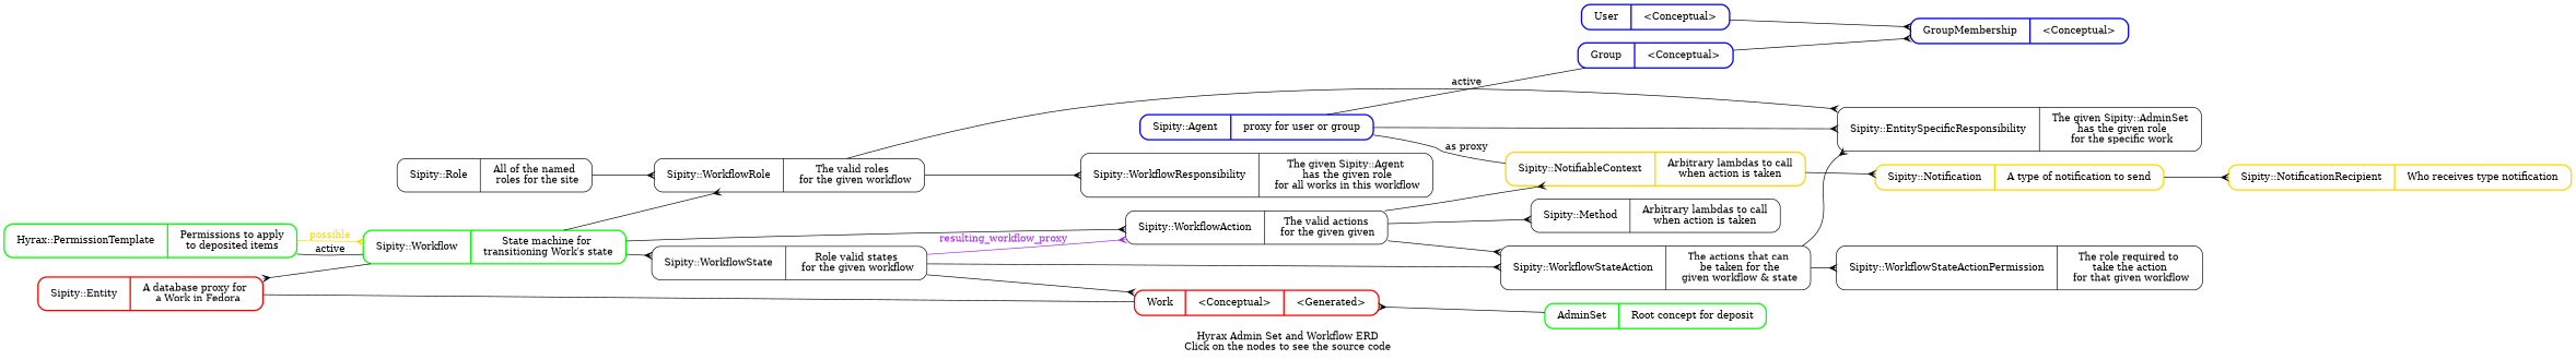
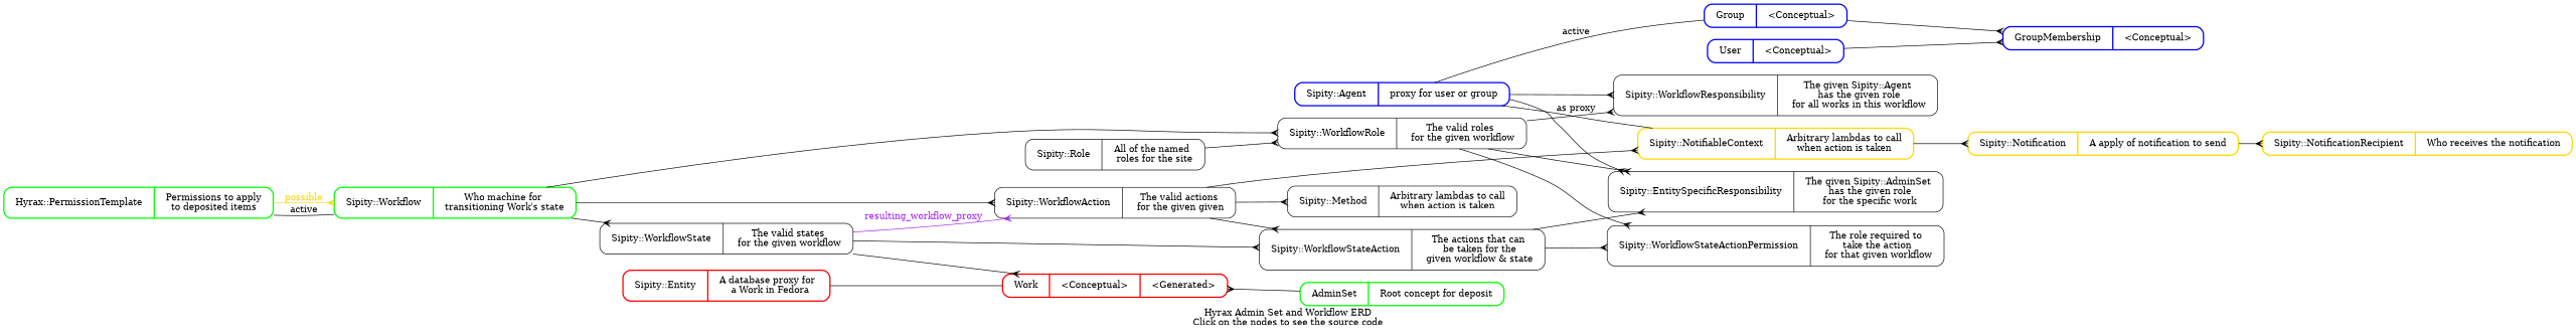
  digraph {
    compound=true
    label="Hyrax Admin Set and Workflow ERD\nClick on the nodes to see the source code"
    rankdir=LR
    splines=true
    node [margin="0.25, 0.125" penwidth=2 shape=Mrecord]
    edge [arrowhead=crow arrowtail=none dir=both]
    n1 [color=blue label="{ Sipity::Agent | proxy for user or group }"]
    n2 [color=blue label="{ User | \<Conceptual\> }"]
    n3 [color=blue label="{ Group | \<Conceptual\> }"]
    n4 [color=blue label="{ GroupMembership  | \<Conceptual\> }"]
    n5 [color=green label="{ AdminSet | Root concept for deposit }"]
    n6 [color=green label="{ Hyrax::PermissionTemplate | Permissions to apply\nto deposited items }"]
-   n7 [color=green label="{ Sipity::Workflow | State machine for \ntransitioning Work's state }"]
+   n7 [color=green label="{ Sipity::Workflow | Who machine for \ntransitioning Work's state }"]
    n8 [label="{ Sipity::EntitySpecificResponsibility | The given Sipity::AdminSet\n has the given role\n for the specific work }" penwidth=""]
    n9 [label="{ Sipity::WorkflowAction | The valid actions\n for the given given }" penwidth=""]
    n10 [label="{ Sipity::WorkflowResponsibility | The given Sipity::Agent\n has the given role\n for all works in this workflow }" penwidth=""]
    n11 [label="{ Sipity::WorkflowRole | The valid roles \n for the given workflow }" penwidth=""]
-   n12 [label="{ Sipity::WorkflowState | Role valid states\n for the given workflow }" penwidth=""]
+   n12 [label="{ Sipity::WorkflowState | The valid states\n for the given workflow }" penwidth=""]
    n13 [label="{ Sipity::WorkflowStateAction | The actions that can\n be taken for the\n given workflow & state }" penwidth=""]
    n14 [label="{ Sipity::WorkflowStateActionPermission | The role required to \n take the action \n for that given workflow }" penwidth=""]
    n15 [label="{ Sipity::Role | All of the named \n roles for the site }" penwidth=""]
    n16 [label=" { Sipity::Method | Arbitrary lambdas to call\nwhen action is taken}" penwidth=""]
    n17 [color=gold label=" { Sipity::NotifiableContext | Arbitrary lambdas to call\nwhen action is taken}"]
-   n18 [color=gold label=" { Sipity::Notification | A type of notification to send }"]
-   n19 [color=gold label=" { Sipity::NotificationRecipient | Who receives type notification }"]
+   n18 [color=gold label=" { Sipity::Notification | A apply of notification to send }"]
+   n19 [color=gold label=" { Sipity::NotificationRecipient | Who receives the notification }"]
    n20 [color=red label="{ Work |  \<Conceptual\> | \<Generated\> }"]
    n21 [color=red label="{ Sipity::Entity | A database proxy for \n a Work in Fedora }"]
    subgraph sub_1 {
      n1
      n2
      n3
      n4
    }
    subgraph sub_2 {
      n5
      n6
      n7
    }
    subgraph sub_3 {
      n8
      n9
      n10
      n11
      n12
      n13
      n14
      n15
      n16
    }
    subgraph sub_4 {
      n17
      n18
      n19
    }
    subgraph sub_5 {
      n20
      n21
    }
    n1 -> n3 [arrowhead=none label=active]
    n1 -> n8
+   n1 -> n10
    n1 -> n17 [arrowhead=none label="as proxy"]
    n2 -> n4
    n3 -> n4
    n6 -> n7 [color=gold fontcolor=gold label=possible]
    n6 -> n7 [arrowhead=none label=active]
    n7 -> n9
    n7 -> n11
    n7 -> n12
    n9 -> n13
    n9 -> n16
    n9 -> n17
    n11 -> n8
    n11 -> n10
+   n11 -> n14
    n12 -> n9 [color=purple fontcolor=purple label=resulting_workflow_proxy]
    n12 -> n13
    n12 -> n20
    n13 -> n8
    n13 -> n14
    n15 -> n11
    n17 -> n18
    n18 -> n19
    n20 -> n5 [arrowhead=none arrowtail=crow]
-   n21 -> n7 [arrowhead=none arrowtail=crow]
    n21 -> n20 [arrowhead=none]
  }
